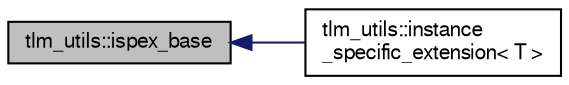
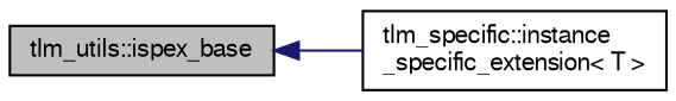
  digraph {
    rankdir=LR
    node [color=black fontname=FreeSans fontsize=10 shape=record style=filled]
    n1 [fillcolor=grey75 fontcolor=black height=0.2 label="tlm_utils::ispex_base" width=0.4]
-   n2 [fillcolor=white height=0.2 label="tlm_utils::instance\l_specific_extension\< T \>" width=0.4]
+   n2 [fillcolor=white height=0.2 label="tlm_specific::instance\l_specific_extension\< T \>" width=0.4]
    n1 -> n2 [color=midnightblue dir=back fontname=FreeSans fontsize=10 labelfontname=FreeSans labelfontsize=10 style=solid]
  }
